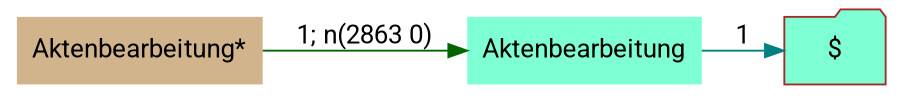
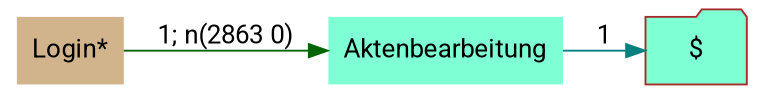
  digraph {
    rankdir=LR
    fontname=Roboto
    node [shape=none style=filled fillcolor=aquamarine fontname=Roboto]
    edge [style=solid arrowhead=normal fontname=Roboto]
-   n1 [label="Aktenbearbeitung*" fillcolor=tan color=purple]
+   n1 [label="Login*" fillcolor=tan color=purple]
    n2 [label=Aktenbearbeitung color=blue]
    "$" [color=brown shape=folder]
    n1 -> n2 [label="1; n(2863 0)" color=darkgreen]
    n2 -> "$" [label=1 color=teal]
  }
